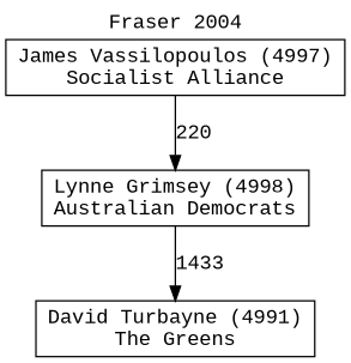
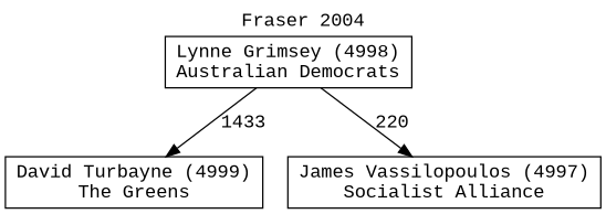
  digraph {
    fontname="Liberation Mono"
    label="Fraser 2004"
    labelloc=t
    mclimit=10
    node [fontname="Liberation Mono" shape=box]
    edge [fontname="Liberation Mono"]
-   n1 [label="David Turbayne (4991)\nThe Greens"]
+   n1 [label="David Turbayne (4999)\nThe Greens"]
    n2 [label="James Vassilopoulos (4997)\nSocialist Alliance"]
    n3 [label="Lynne Grimsey (4998)\nAustralian Democrats"]
-   n2 -> n3 [label=220]
+   n3 -> n2 [label=220]
    n3 -> n1 [label=1433]
  }
